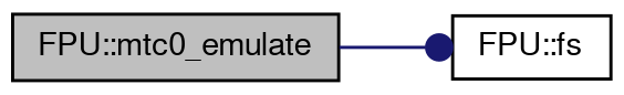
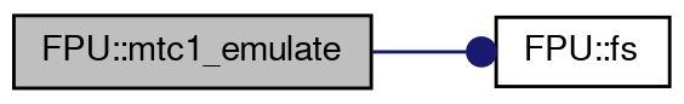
  digraph {
    rankdir=LR
    node [color=black fontname=FreeSans fontsize=10 shape=record style=filled]
-   n1 [fillcolor=grey75 fontcolor=black height=0.2 label="FPU::mtc0_emulate" width=0.4]
+   n1 [fillcolor=grey75 fontcolor=black height=0.2 label="FPU::mtc1_emulate" width=0.4]
    n2 [fillcolor=white height=0.2 label="FPU::fs" width=0.4]
    n1 -> n2 [color=midnightblue fontname=FreeSans fontsize=10 labelfontname=FreeSans labelfontsize=10 style=solid arrowhead=dot]
  }
